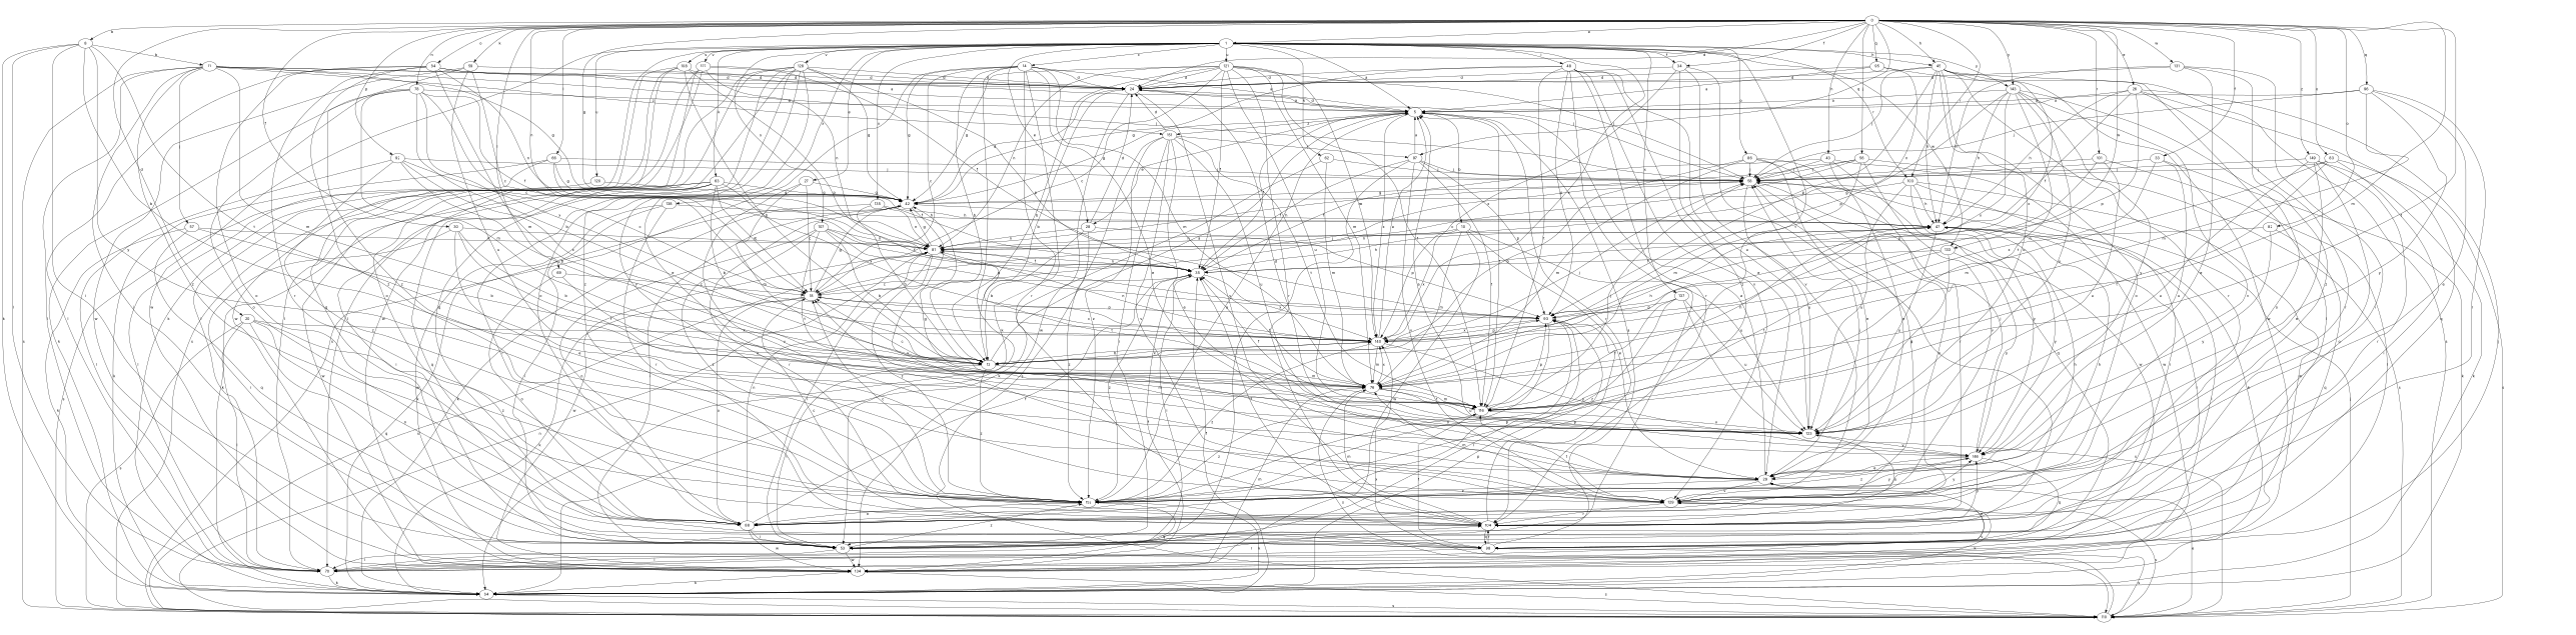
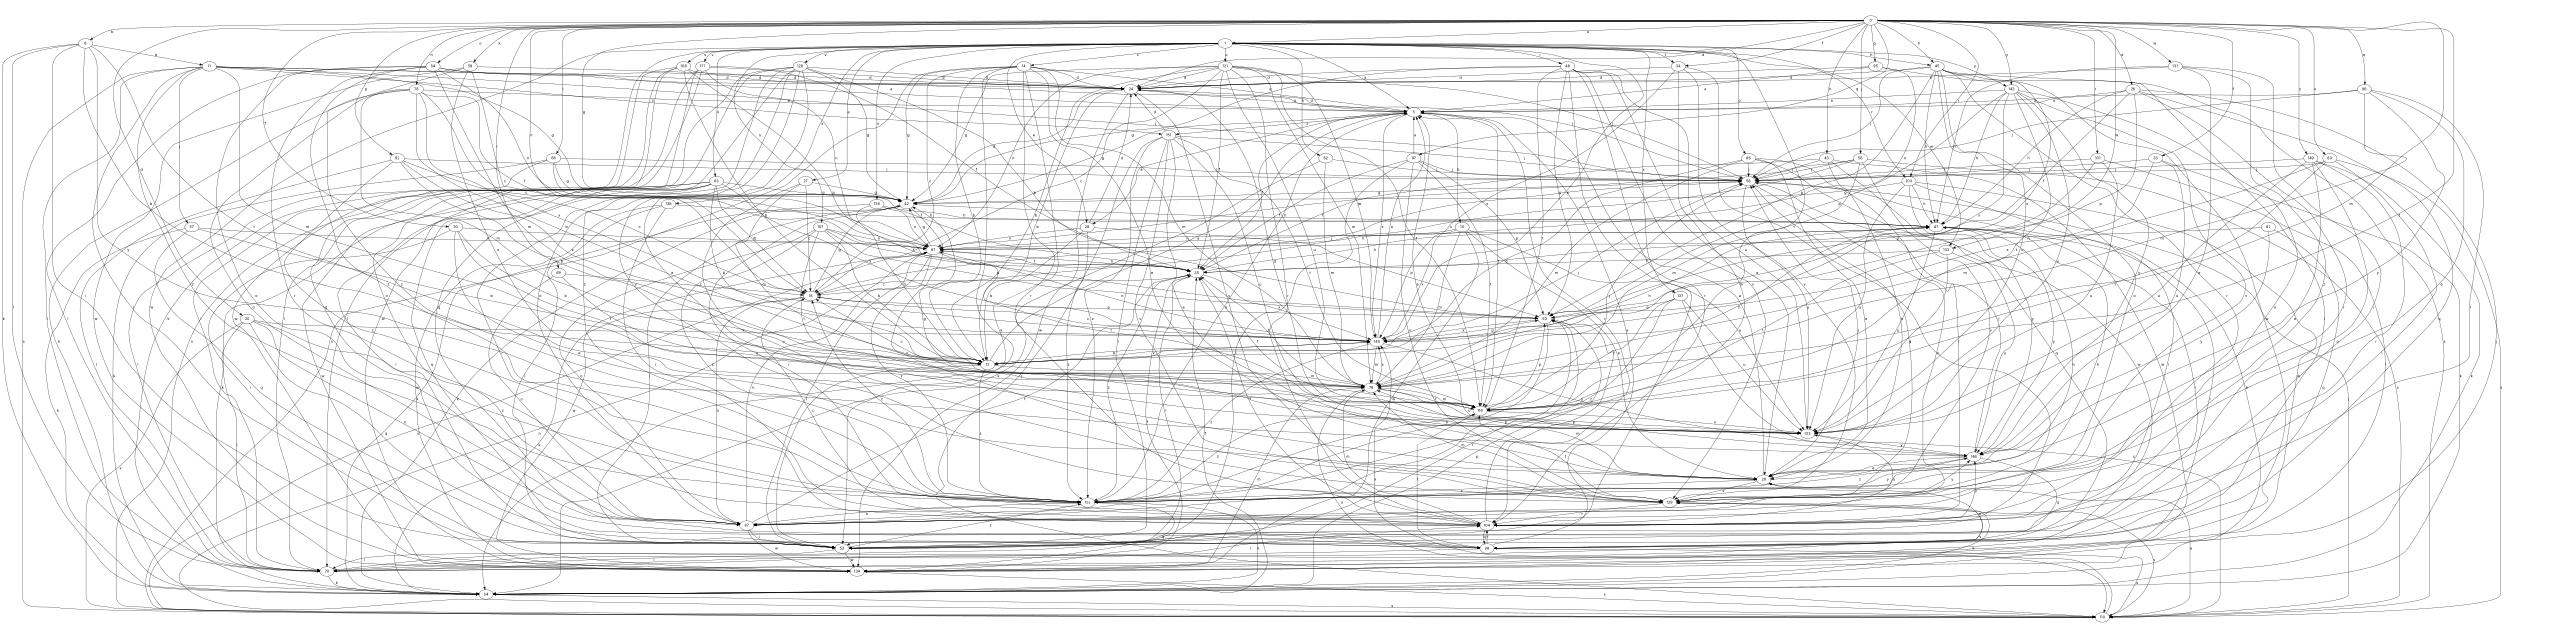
  strict digraph {
    fontname=Inter
    node [fontname=Inter]
    edge [fontname=Inter]
    0
    1
    8
    20
    24
    26
    30
    33
    34
    42
    43
    45
    56
    59
    66
    69
    76
    78
    81
    82
    83
    84
    92
    95
    96
    97
    101
    103
    116
    131
    133
    143
    149
    5
    14
    27
    28
    48
    62
    63
    64
    86
    107
    108
-   120
    121
    127
    128
    134
    135
    137
    138
    140
    11
    12
    53
    70
    146
    110
    152
-   87 [label=88]
+   87
    98
    129
    35
    104
    47
    93
    29
    123
    58
    18
    10
    151
    57
    0 -> 1 [label=a]
    0 -> 8 [label=b]
    0 -> 20 [label=d]
    0 -> 24 [label=d]
    0 -> 26 [label=e]
    0 -> 30 [label=f]
    0 -> 33 [label=f]
    0 -> 34 [label=f]
    0 -> 42 [label=g]
    0 -> 43 [label=h]
    0 -> 45 [label=h]
    0 -> 56 [label=j]
    0 -> 59 [label=k]
    0 -> 66 [label=l]
    0 -> 69 [label=l]
    0 -> 76 [label=m]
    0 -> 78 [label=n]
    0 -> 81 [label=n]
-   0 -> 82 [label=o]
    0 -> 83 [label=o]
    0 -> 84 [label=o]
    0 -> 92 [label=p]
    0 -> 95 [label=q]
    0 -> 96 [label=q]
    0 -> 97 [label=q]
    0 -> 101 [label=r]
    0 -> 103 [label=r]
    0 -> 116 [label=t]
    0 -> 131 [label=w]
    0 -> 133 [label=w]
    0 -> 143 [label=y]
    0 -> 149 [label=z]
    1 -> 34 [label=f]
    1 -> 45 [label=h]
    1 -> 103 [label=r]
    1 -> 116 [label=t]
    1 -> 133 [label=w]
    1 -> 143 [label=y]
    1 -> 5 [label=a]
    1 -> 14 [label=c]
    1 -> 27 [label=e]
    1 -> 28 [label=e]
    1 -> 48 [label=i]
    1 -> 62 [label=k]
    1 -> 63 [label=k]
    1 -> 64 [label=k]
    1 -> 86 [label=o]
    1 -> 107 [label=s]
    1 -> 108 [label=s]
-   1 -> 120 [label=u]
    1 -> 121 [label=u]
    1 -> 127 [label=v]
    1 -> 128 [label=v]
    1 -> 134 [label=w]
    1 -> 135 [label=x]
    1 -> 137 [label=x]
    1 -> 138 [label=x]
    1 -> 140 [label=x]
    8 -> 116 [label=t]
    8 -> 64 [label=k]
    8 -> 11 [label=b]
    8 -> 12 [label=b]
    8 -> 53 [label=i]
    8 -> 70 [label=l]
    8 -> 146 [label=y]
    20 -> 140 [label=x]
    20 -> 70 [label=l]
    20 -> 110 [label=s]
    20 -> 152 [label=z]
    20 -> 87 [label=o]
    20 -> 98 [label=q]
    24 -> 5 [label=a]
    24 -> 134 [label=w]
    24 -> 12 [label=b]
    24 -> 129 [label=v]
    26 -> 5 [label=a]
    26 -> 64 [label=j]
    26 -> 98 [label=q]
    26 -> 35 [label=f]
    26 -> 104 [label=r]
    26 -> 47 [label=h]
    26 -> 93 [label=p]
    30 -> 81 [label=n]
    30 -> 116 [label=t]
    30 -> 12 [label=b]
    30 -> 53 [label=i]
    30 -> 29 [label=e]
    33 -> 64 [label=k]
    33 -> 140 [label=x]
    33 -> 123 [label=u]
    33 -> 58 [label=j]
    34 -> 24 [label=d]
    34 -> 140 [label=x]
    34 -> 53 [label=i]
-   34 -> 152 [label=z]
+   34 -> 152 [label=m]
    34 -> 129 [label=v]
    42 -> 24 [label=d]
    42 -> 64 [label=k]
    42 -> 53 [label=i]
    42 -> 129 [label=v]
    42 -> 104 [label=r]
    42 -> 47 [label=h]
    43 -> 134 [label=w]
    43 -> 98 [label=q]
    43 -> 35 [label=f]
    43 -> 29 [label=e]
    43 -> 58 [label=j]
    45 -> 24 [label=d]
    45 -> 134 [label=w]
    45 -> 70 [label=l]
    45 -> 110 [label=s]
    45 -> 87 [label=o]
    45 -> 104 [label=r]
    45 -> 47 [label=h]
    45 -> 93 [label=p]
    45 -> 123 [label=u]
    45 -> 58 [label=j]
    56 -> 76 [label=m]
    56 -> 81 [label=n]
    56 -> 110 [label=s]
    56 -> 129 [label=v]
    56 -> 58 [label=j]
    56 -> 18 [label=c]
    59 -> 24 [label=d]
    59 -> 134 [label=w]
    59 -> 152 [label=z]
    59 -> 123 [label=u]
    59 -> 18 [label=c]
    66 -> 42 [label=g]
    66 -> 64 [label=k]
    66 -> 70 [label=l]
    66 -> 35 [label=f]
    66 -> 58 [label=j]
    69 -> 87 [label=o]
    69 -> 123 [label=u]
    69 -> 18 [label=c]
    76 -> 116 [label=t]
    76 -> 140 [label=x]
    76 -> 110 [label=s]
    76 -> 35 [label=f]
    76 -> 47 [label=h]
    76 -> 123 [label=u]
    76 -> 18 [label=c]
    78 -> 76 [label=m]
    78 -> 5 [label=a]
    78 -> 64 [label=k]
    78 -> 140 [label=x]
    78 -> 12 [label=b]
    78 -> 87 [label=o]
    78 -> 35 [label=f]
    78 -> 18 [label=c]
    81 -> 42 [label=g]
    81 -> 116 [label=t]
    81 -> 134 [label=w]
    81 -> 53 [label=i]
    81 -> 110 [label=s]
    81 -> 152 [label=z]
    81 -> 35 [label=f]
    82 -> 81 [label=n]
    82 -> 146 [label=y]
    82 -> 98 [label=q]
    83 -> 76 [label=m]
    83 -> 116 [label=t]
    83 -> 53 [label=i]
    83 -> 110 [label=s]
    83 -> 58 [label=j]
    84 -> 24 [label=d]
    84 -> 76 [label=m]
    84 -> 81 [label=n]
    84 -> 70 [label=l]
    84 -> 152 [label=z]
    84 -> 87 [label=o]
    84 -> 104 [label=r]
    84 -> 58 [label=j]
    92 -> 140 [label=x]
    92 -> 12 [label=b]
    92 -> 70 [label=l]
    92 -> 152 [label=z]
    92 -> 58 [label=j]
    92 -> 18 [label=c]
    95 -> 24 [label=d]
    95 -> 81 [label=n]
    95 -> 5 [label=a]
    95 -> 140 [label=x]
    96 -> 76 [label=m]
    96 -> 5 [label=a]
    96 -> 146 [label=y]
    96 -> 104 [label=r]
    96 -> 29 [label=e]
    96 -> 58 [label=j]
    97 -> 116 [label=t]
    97 -> 5 [label=a]
    97 -> 53 [label=i]
    97 -> 129 [label=v]
    97 -> 35 [label=f]
    97 -> 93 [label=p]
    97 -> 58 [label=j]
    101 -> 70 [label=l]
    101 -> 93 [label=p]
    101 -> 123 [label=u]
    101 -> 58 [label=j]
    103 -> 42 [label=g]
    103 -> 134 [label=w]
    103 -> 53 [label=i]
    103 -> 146 [label=y]
    103 -> 47 [label=h]
    103 -> 123 [label=u]
    116 -> 76 [label=m]
    116 -> 152 [label=z]
    116 -> 35 [label=f]
    116 -> 93 [label=p]
    116 -> 123 [label=u]
    116 -> 58 [label=j]
    131 -> 24 [label=d]
    131 -> 53 [label=i]
    131 -> 152 [label=z]
    131 -> 47 [label=h]
    131 -> 29 [label=e]
    133 -> 116 [label=t]
    133 -> 146 [label=y]
    133 -> 35 [label=f]
    133 -> 123 [label=u]
    143 -> 116 [label=t]
    143 -> 5 [label=a]
    143 -> 140 [label=x]
    143 -> 146 [label=y]
    143 -> 87 [label=o]
    143 -> 129 [label=v]
    143 -> 47 [label=h]
    143 -> 93 [label=p]
    143 -> 123 [label=u]
    149 -> 64 [label=k]
    149 -> 87 [label=o]
    149 -> 104 [label=r]
    149 -> 29 [label=e]
    149 -> 123 [label=u]
    149 -> 58 [label=j]
    5 -> 24 [label=d]
    5 -> 42 [label=g]
    5 -> 116 [label=t]
    5 -> 28 [label=e]
    5 -> 140 [label=x]
    5 -> 35 [label=f]
    5 -> 104 [label=r]
    5 -> 10 [label=b]
    5 -> 151 [label=z]
    14 -> 24 [label=d]
    14 -> 42 [label=g]
    14 -> 76 [label=m]
    14 -> 5 [label=a]
    14 -> 64 [label=k]
    14 -> 12 [label=b]
    14 -> 53 [label=i]
    14 -> 110 [label=s]
    14 -> 104 [label=r]
    14 -> 29 [label=e]
    14 -> 18 [label=c]
    27 -> 42 [label=g]
    27 -> 76 [label=m]
    27 -> 129 [label=v]
    27 -> 18 [label=c]
    28 -> 24 [label=d]
    28 -> 81 [label=n]
    28 -> 12 [label=b]
    28 -> 152 [label=z]
    28 -> 93 [label=p]
    48 -> 24 [label=d]
    48 -> 42 [label=g]
    48 -> 116 [label=t]
    48 -> 53 [label=i]
    48 -> 129 [label=v]
    48 -> 104 [label=r]
    48 -> 93 [label=p]
    48 -> 29 [label=e]
    48 -> 123 [label=u]
    62 -> 76 [label=m]
    62 -> 64 [label=k]
    62 -> 58 [label=j]
    63 -> 42 [label=g]
    63 -> 64 [label=k]
    63 -> 134 [label=w]
    63 -> 140 [label=x]
    63 -> 12 [label=b]
    63 -> 53 [label=i]
    63 -> 98 [label=q]
    63 -> 104 [label=r]
    63 -> 18 [label=c]
    64 -> 110 [label=s]
    64 -> 35 [label=f]
    64 -> 93 [label=p]
    86 -> 76 [label=m]
    86 -> 134 [label=w]
    86 -> 12 [label=b]
    86 -> 104 [label=r]
    86 -> 29 [label=e]
    86 -> 58 [label=j]
    107 -> 81 [label=n]
    107 -> 116 [label=t]
    107 -> 12 [label=b]
    107 -> 152 [label=z]
    107 -> 87 [label=o]
    107 -> 35 [label=f]
    107 -> 93 [label=p]
    108 -> 24 [label=d]
    108 -> 134 [label=w]
    108 -> 12 [label=b]
    108 -> 70 [label=l]
    108 -> 98 [label=q]
    108 -> 93 [label=p]
-   120 -> 42 [label=g]
-   120 -> 110 [label=s]
    121 -> 24 [label=d]
    121 -> 42 [label=g]
    121 -> 76 [label=m]
    121 -> 81 [label=n]
    121 -> 116 [label=t]
    121 -> 140 [label=x]
    121 -> 12 [label=b]
    121 -> 35 [label=f]
    121 -> 104 [label=r]
    121 -> 123 [label=u]
    121 -> 58 [label=j]
    121 -> 18 [label=c]
    127 -> 24 [label=d]
    127 -> 81 [label=n]
    127 -> 70 [label=l]
    127 -> 110 [label=s]
    127 -> 87 [label=o]
    127 -> 35 [label=f]
    128 -> 24 [label=d]
    128 -> 42 [label=g]
    128 -> 134 [label=w]
    128 -> 70 [label=l]
    128 -> 152 [label=z]
    128 -> 87 [label=o]
    128 -> 98 [label=q]
    128 -> 129 [label=v]
    128 -> 93 [label=p]
    128 -> 29 [label=e]
    134 -> 76 [label=m]
-   134 -> 64 [label=k]
    134 -> 110 [label=s]
    134 -> 35 [label=f]
    135 -> 81 [label=n]
    135 -> 64 [label=k]
    135 -> 12 [label=b]
    135 -> 47 [label=h]
    137 -> 116 [label=t]
    137 -> 110 [label=s]
    137 -> 152 [label=z]
    137 -> 93 [label=p]
    137 -> 123 [label=u]
    138 -> 134 [label=w]
    138 -> 53 [label=i]
    138 -> 104 [label=r]
    138 -> 47 [label=h]
    140 -> 76 [label=m]
    140 -> 81 [label=n]
    140 -> 5 [label=a]
    140 -> 12 [label=b]
    140 -> 146 [label=y]
    140 -> 152 [label=z]
    140 -> 93 [label=p]
    140 -> 18 [label=c]
    11 -> 24 [label=d]
    11 -> 42 [label=g]
    11 -> 76 [label=m]
    11 -> 5 [label=a]
    11 -> 53 [label=i]
    11 -> 70 [label=l]
    11 -> 110 [label=s]
    11 -> 152 [label=z]
    11 -> 58 [label=j]
    11 -> 151 [label=z]
    11 -> 57 [label=j]
    12 -> 76 [label=m]
    12 -> 5 [label=a]
    12 -> 140 [label=x]
    12 -> 53 [label=i]
    12 -> 152 [label=z]
    12 -> 47 [label=h]
    12 -> 58 [label=j]
    53 -> 134 [label=w]
    53 -> 70 [label=l]
    53 -> 152 [label=z]
    70 -> 64 [label=k]
    70 -> 129 [label=v]
    70 -> 104 [label=r]
    146 -> 5 [label=a]
    146 -> 152 [label=z]
    146 -> 98 [label=q]
    146 -> 29 [label=e]
    146 -> 58 [label=j]
    110 -> 81 [label=n]
    110 -> 140 [label=x]
    110 -> 129 [label=v]
    110 -> 29 [label=e]
    110 -> 58 [label=j]
    152 -> 5 [label=a]
    152 -> 64 [label=k]
    152 -> 134 [label=q]
    152 -> 146 [label=y]
    152 -> 87 [label=o]
    152 -> 47 [label=h]
    152 -> 18 [label=c]
    87 -> 81 [label=n]
    87 -> 134 [label=w]
    87 -> 53 [label=i]
    87 -> 35 [label=f]
    87 -> 93 [label=p]
    98 -> 116 [label=t]
    98 -> 5 [label=a]
    98 -> 70 [label=l]
    98 -> 110 [label=s]
    98 -> 104 [label=r]
    98 -> 29 [label=e]
    129 -> 76 [label=m]
    129 -> 116 [label=t]
    129 -> 64 [label=k]
    129 -> 146 [label=y]
    129 -> 104 [label=r]
    129 -> 47 [label=h]
    129 -> 58 [label=j]
    35 -> 81 [label=n]
    35 -> 140 [label=x]
    35 -> 53 [label=i]
    35 -> 152 [label=z]
    35 -> 47 [label=h]
    35 -> 18 [label=c]
    104 -> 76 [label=m]
    104 -> 146 [label=y]
    104 -> 98 [label=q]
    104 -> 35 [label=f]
    104 -> 93 [label=p]
    104 -> 123 [label=u]
    104 -> 18 [label=c]
    47 -> 81 [label=n]
    47 -> 53 [label=i]
    47 -> 70 [label=l]
    47 -> 146 [label=y]
    47 -> 123 [label=u]
    93 -> 140 [label=x]
    93 -> 70 [label=l]
    93 -> 87 [label=o]
-   29 -> 18 [label=m]
+   29 -> 76 [label=m]
    29 -> 5 [label=a]
    29 -> 152 [label=z]
    29 -> 129 [label=v]
    29 -> 58 [label=j]
    123 -> 24 [label=d]
    123 -> 42 [label=g]
    123 -> 146 [label=y]
    58 -> 42 [label=g]
    58 -> 64 [label=k]
    58 -> 87 [label=o]
    58 -> 123 [label=u]
    18 -> 42 [label=g]
    18 -> 64 [label=k]
    18 -> 87 [label=o]
    18 -> 93 [label=p]
    18 -> 58 [label=j]
    10 -> 76 [label=m]
    10 -> 81 [label=n]
    10 -> 134 [label=w]
    10 -> 140 [label=x]
    10 -> 29 [label=e]
    10 -> 123 [label=u]
    151 -> 24 [label=d]
    151 -> 116 [label=t]
    151 -> 53 [label=i]
    151 -> 110 [label=s]
    151 -> 152 [label=z]
    151 -> 129 [label=v]
    151 -> 29 [label=e]
    151 -> 123 [label=u]
-   151 -> 97 [label=j]
+   151 -> 58 [label=j]
    57 -> 81 [label=n]
    57 -> 64 [label=k]
    57 -> 12 [label=b]
    57 -> 98 [label=q]
  }
